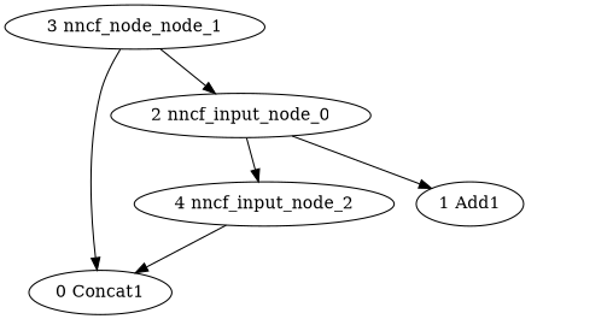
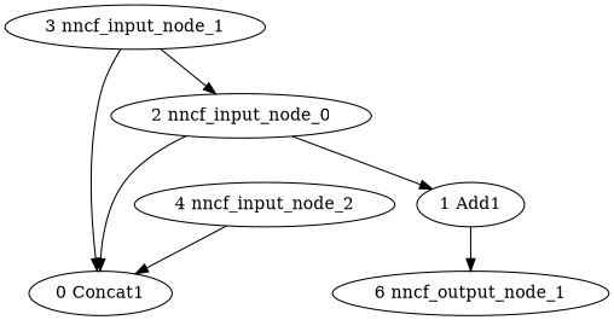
  strict digraph {
    node [type=nncf_model_input]
    "0 Concat1" [type=Concat]
    "1 Add1" [type=Add]
+   "6 nncf_output_node_1" [type=nncf_model_output]
    "2 nncf_input_node_0"
-   "3 nncf_input_node_1" [label="3 nncf_node_node_1"]
+   "3 nncf_input_node_1"
    "4 nncf_input_node_2"
-   "2 nncf_input_node_0" -> "4 nncf_input_node_2"
+   "1 Add1" -> "6 nncf_output_node_1"
+   "2 nncf_input_node_0" -> "0 Concat1"
    "2 nncf_input_node_0" -> "1 Add1"
    "3 nncf_input_node_1" -> "0 Concat1"
    "3 nncf_input_node_1" -> "2 nncf_input_node_0"
    "4 nncf_input_node_2" -> "0 Concat1"
  }
